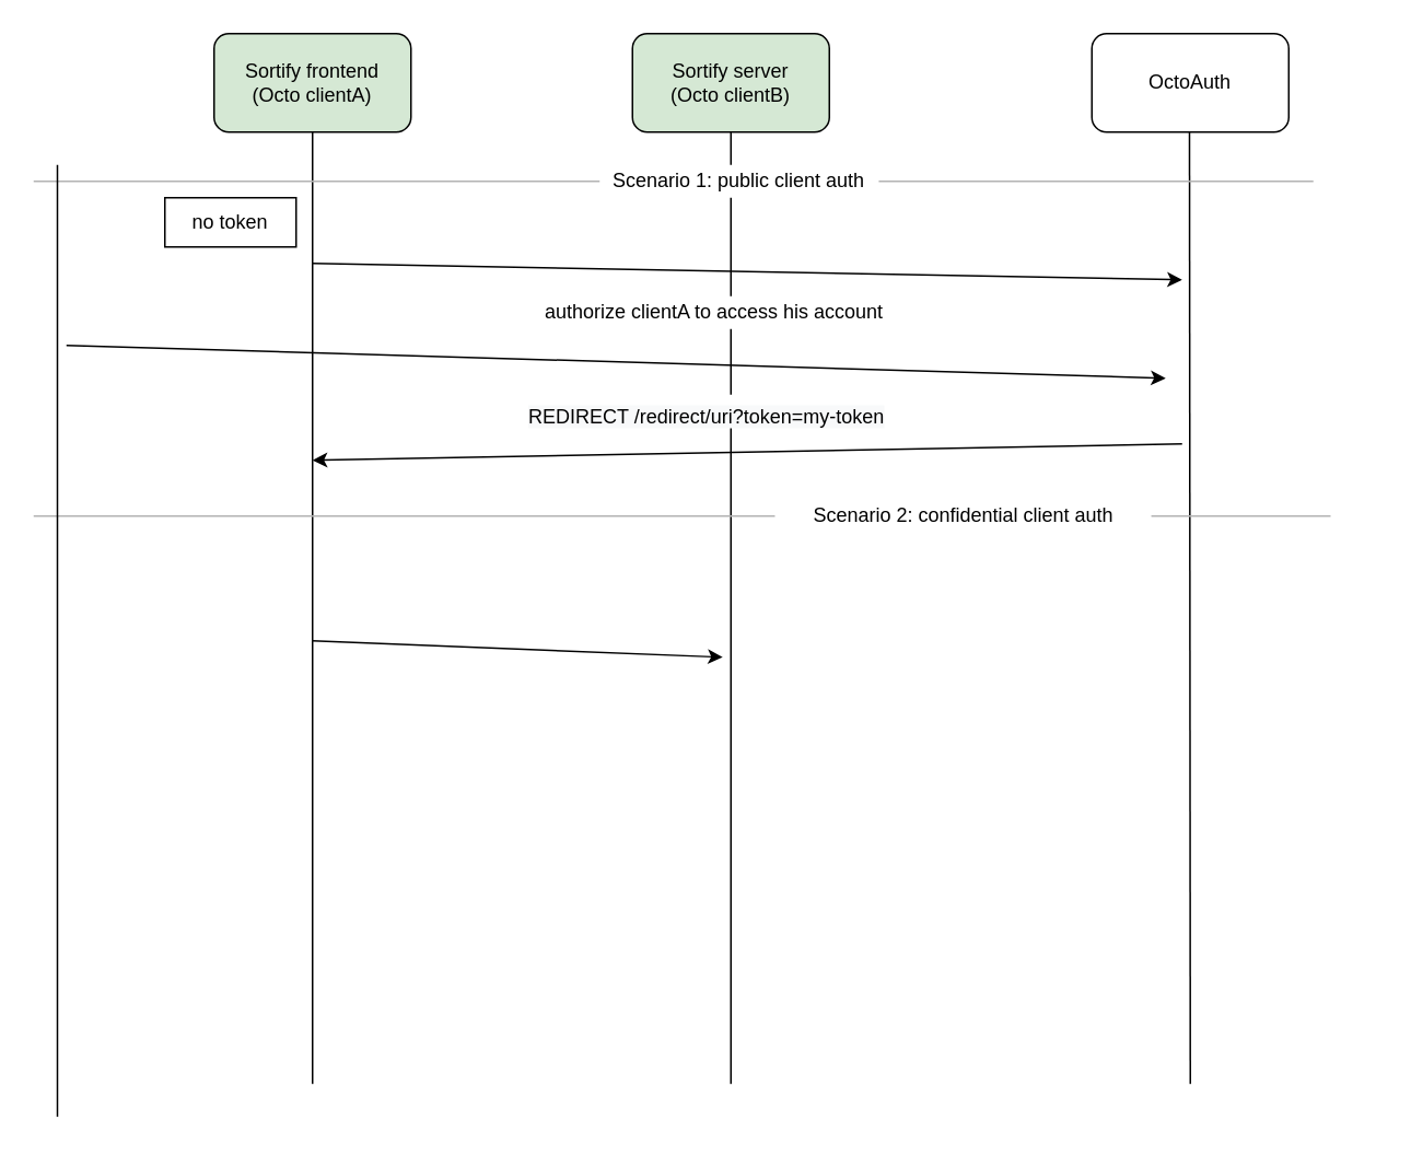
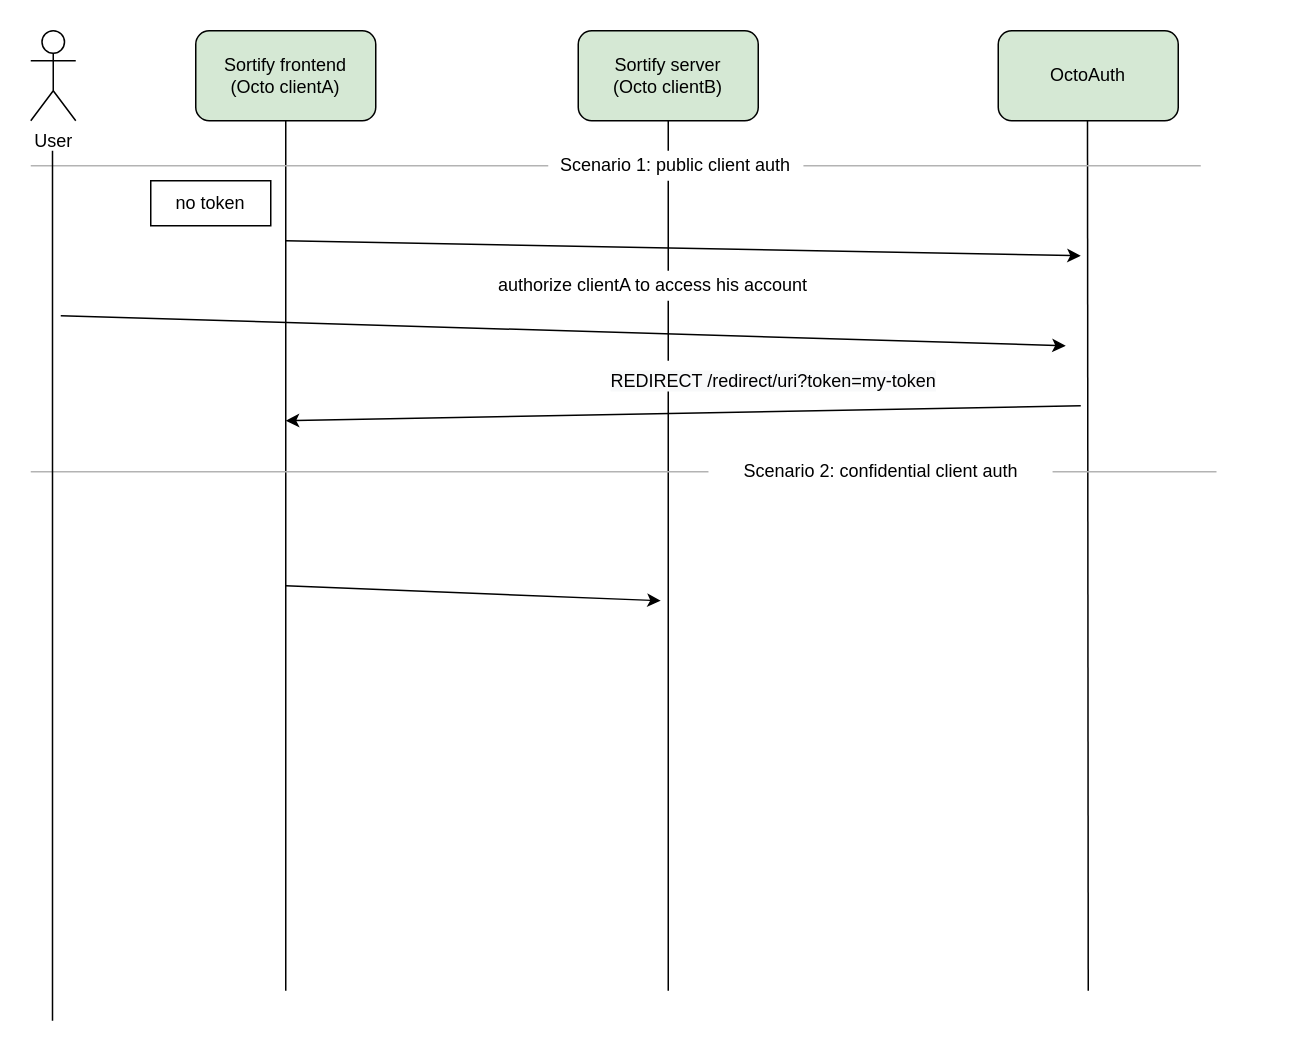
  <mxCell id="0" />
  <mxCell id="1" parent="0" />
  <mxCell id="2" value="Sortify server&lt;br&gt;(Octo clientB)" style="rounded=1;whiteSpace=wrap;html=1;fillColor=#d5e8d4;" parent="1" vertex="1"><mxGeometry x="385" y="20" width="120" height="60" as="geometry" /></mxCell>
- <mxCell id="3" value="OctoAuth" style="rounded=1;whiteSpace=wrap;html=1;" parent="1" vertex="1"><mxGeometry x="665" y="20" width="120" height="60" as="geometry" /></mxCell>
+ <mxCell id="3" value="OctoAuth" style="rounded=1;whiteSpace=wrap;html=1;fillColor=#d5e8d4;" parent="1" vertex="1"><mxGeometry x="665" y="20" width="120" height="60" as="geometry" /></mxCell>
  <mxCell id="4" value="" style="endArrow=none;html=1;entryX=0.5;entryY=1;entryDx=0;entryDy=0;" parent="1" target="2" edge="1"><mxGeometry width="50" height="50" relative="1" as="geometry"><mxPoint x="445" y="660" as="sourcePoint" /><mxPoint x="415" y="140" as="targetPoint" /></mxGeometry></mxCell>
  <mxCell id="5" value="" style="endArrow=none;html=1;entryX=0.5;entryY=1;entryDx=0;entryDy=0;" parent="1" edge="1"><mxGeometry width="50" height="50" relative="1" as="geometry"><mxPoint x="725" y="660" as="sourcePoint" /><mxPoint x="724.5" y="80" as="targetPoint" /></mxGeometry></mxCell>
  <mxCell id="6" value="Sortify frontend&lt;br&gt;(Octo clientA)" style="rounded=1;whiteSpace=wrap;html=1;fillColor=#d5e8d4;" parent="1" vertex="1"><mxGeometry x="130" y="20" width="120" height="60" as="geometry" /></mxCell>
  <mxCell id="7" value="" style="endArrow=none;html=1;entryX=0.5;entryY=1;entryDx=0;entryDy=0;" parent="1" target="6" edge="1"><mxGeometry width="50" height="50" relative="1" as="geometry"><mxPoint x="190" y="660" as="sourcePoint" /><mxPoint x="160" y="140" as="targetPoint" /></mxGeometry></mxCell>
  <mxCell id="8" value="" style="endArrow=none;html=1;strokeColor=#B3B3B3;startArrow=none;" edge="1" parent="1" source="9"><mxGeometry width="50" height="50" relative="1" as="geometry"><mxPoint x="100" y="110" as="sourcePoint" /><mxPoint x="800" y="110" as="targetPoint" /></mxGeometry></mxCell>
  <mxCell id="9" value="Scenario 1: public client auth" style="text;html=1;strokeColor=none;align=center;verticalAlign=middle;whiteSpace=wrap;rounded=0;fillColor=#ffffff;" vertex="1" parent="1"><mxGeometry x="365" y="100" width="170" height="20" as="geometry" /></mxCell>
  <mxCell id="10" value="" style="endArrow=none;html=1;strokeColor=#B3B3B3;" edge="1" parent="1" target="9"><mxGeometry width="50" height="50" relative="1" as="geometry"><mxPoint x="20" y="110" as="sourcePoint" /><mxPoint x="800" y="110" as="targetPoint" /></mxGeometry></mxCell>
  <mxCell id="11" value="" style="group" vertex="1" connectable="0" parent="1"><mxGeometry x="72.5" y="300" width="765" height="20" as="geometry" /></mxCell>
  <mxCell id="12" value="" style="endArrow=none;html=1;strokeColor=#B3B3B3;startArrow=none;" edge="1" parent="11" source="13"><mxGeometry width="50" height="50" relative="1" as="geometry"><mxPoint x="-27" y="14" as="sourcePoint" /><mxPoint x="738.0" y="14" as="targetPoint" /><Array as="points"><mxPoint x="426.536" y="14" /></Array></mxGeometry></mxCell>
  <mxCell id="13" value="Scenario 2: confidential client auth" style="text;html=1;strokeColor=none;align=center;verticalAlign=middle;whiteSpace=wrap;rounded=0;fillColor=#ffffff;" vertex="1" parent="11"><mxGeometry x="399.214" y="4" width="229.5" height="20" as="geometry" /></mxCell>
  <mxCell id="14" value="" style="endArrow=none;html=1;strokeColor=#B3B3B3;" edge="1" parent="11" target="13"><mxGeometry width="50" height="50" relative="1" as="geometry"><mxPoint x="-52.5" y="14" as="sourcePoint" /><mxPoint x="738.0" y="14" as="targetPoint" /></mxGeometry></mxCell>
  <mxCell id="15" value="no token" style="rounded=0;whiteSpace=wrap;html=1;fillColor=#ffffff;" vertex="1" parent="1"><mxGeometry x="100" y="120" width="80" height="30" as="geometry" /></mxCell>
  <mxCell id="16" value="" style="endArrow=classic;html=1;" edge="1" parent="1"><mxGeometry width="50" height="50" relative="1" as="geometry"><mxPoint x="190" y="160" as="sourcePoint" /><mxPoint x="720" y="170" as="targetPoint" /></mxGeometry></mxCell>
  <mxCell id="17" value="" style="endArrow=classic;html=1;" edge="1" parent="1"><mxGeometry width="50" height="50" relative="1" as="geometry"><mxPoint x="40" y="210" as="sourcePoint" /><mxPoint x="710" y="230" as="targetPoint" /></mxGeometry></mxCell>
+ <mxCell id="18" value="User" style="shape=umlActor;verticalLabelPosition=bottom;verticalAlign=top;html=1;outlineConnect=0;fillColor=#ffffff;" vertex="1" parent="1"><mxGeometry x="20" y="20" width="30" height="60" as="geometry" /></mxCell>
  <mxCell id="19" value="" style="endArrow=none;html=1;entryX=0.5;entryY=1;entryDx=0;entryDy=0;" edge="1" parent="1"><mxGeometry width="50" height="50" relative="1" as="geometry"><mxPoint x="34.5" y="680" as="sourcePoint" /><mxPoint x="34.5" y="100" as="targetPoint" /></mxGeometry></mxCell>
  <mxCell id="20" value="authorize clientA to access his account" style="text;html=1;strokeColor=none;align=center;verticalAlign=middle;whiteSpace=wrap;rounded=0;fillColor=#ffffff;" vertex="1" parent="1"><mxGeometry x="260" y="180" width="350" height="20" as="geometry" /></mxCell>
  <mxCell id="21" value="" style="endArrow=classic;html=1;" edge="1" parent="1"><mxGeometry width="50" height="50" relative="1" as="geometry"><mxPoint x="720" y="270" as="sourcePoint" /><mxPoint x="190" y="280" as="targetPoint" /></mxGeometry></mxCell>
- <mxCell id="22" value="&lt;span style=&quot;color: rgb(0 , 0 , 0) ; font-family: &amp;#34;helvetica&amp;#34; ; font-size: 12px ; font-style: normal ; font-weight: 400 ; letter-spacing: normal ; text-align: center ; text-indent: 0px ; text-transform: none ; word-spacing: 0px ; background-color: rgb(248 , 249 , 250) ; display: inline ; float: none&quot;&gt;REDIRECT /redirect/uri?token=my-token&lt;/span&gt;" style="text;whiteSpace=wrap;html=1;fillColor=#ffffff;" vertex="1" parent="1"><mxGeometry x="320" y="240" width="310" height="20" as="geometry" /></mxCell>
+ <mxCell id="22" value="&lt;span style=&quot;color: rgb(0 , 0 , 0) ; font-family: &amp;#34;helvetica&amp;#34; ; font-size: 12px ; font-style: normal ; font-weight: 400 ; letter-spacing: normal ; text-align: center ; text-indent: 0px ; text-transform: none ; word-spacing: 0px ; background-color: rgb(248 , 249 , 250) ; display: inline ; float: none&quot;&gt;REDIRECT /redirect/uri?token=my-token&lt;/span&gt;" style="text;whiteSpace=wrap;html=1;fillColor=#ffffff;" vertex="1" parent="1"><mxGeometry x="405" y="240" width="310" height="20" as="geometry" /></mxCell>
  <mxCell id="23" value="" style="endArrow=classic;html=1;strokeColor=#000000;" edge="1" parent="1"><mxGeometry width="50" height="50" relative="1" as="geometry"><mxPoint x="190" y="390" as="sourcePoint" /><mxPoint x="440" y="400" as="targetPoint" /></mxGeometry></mxCell>
